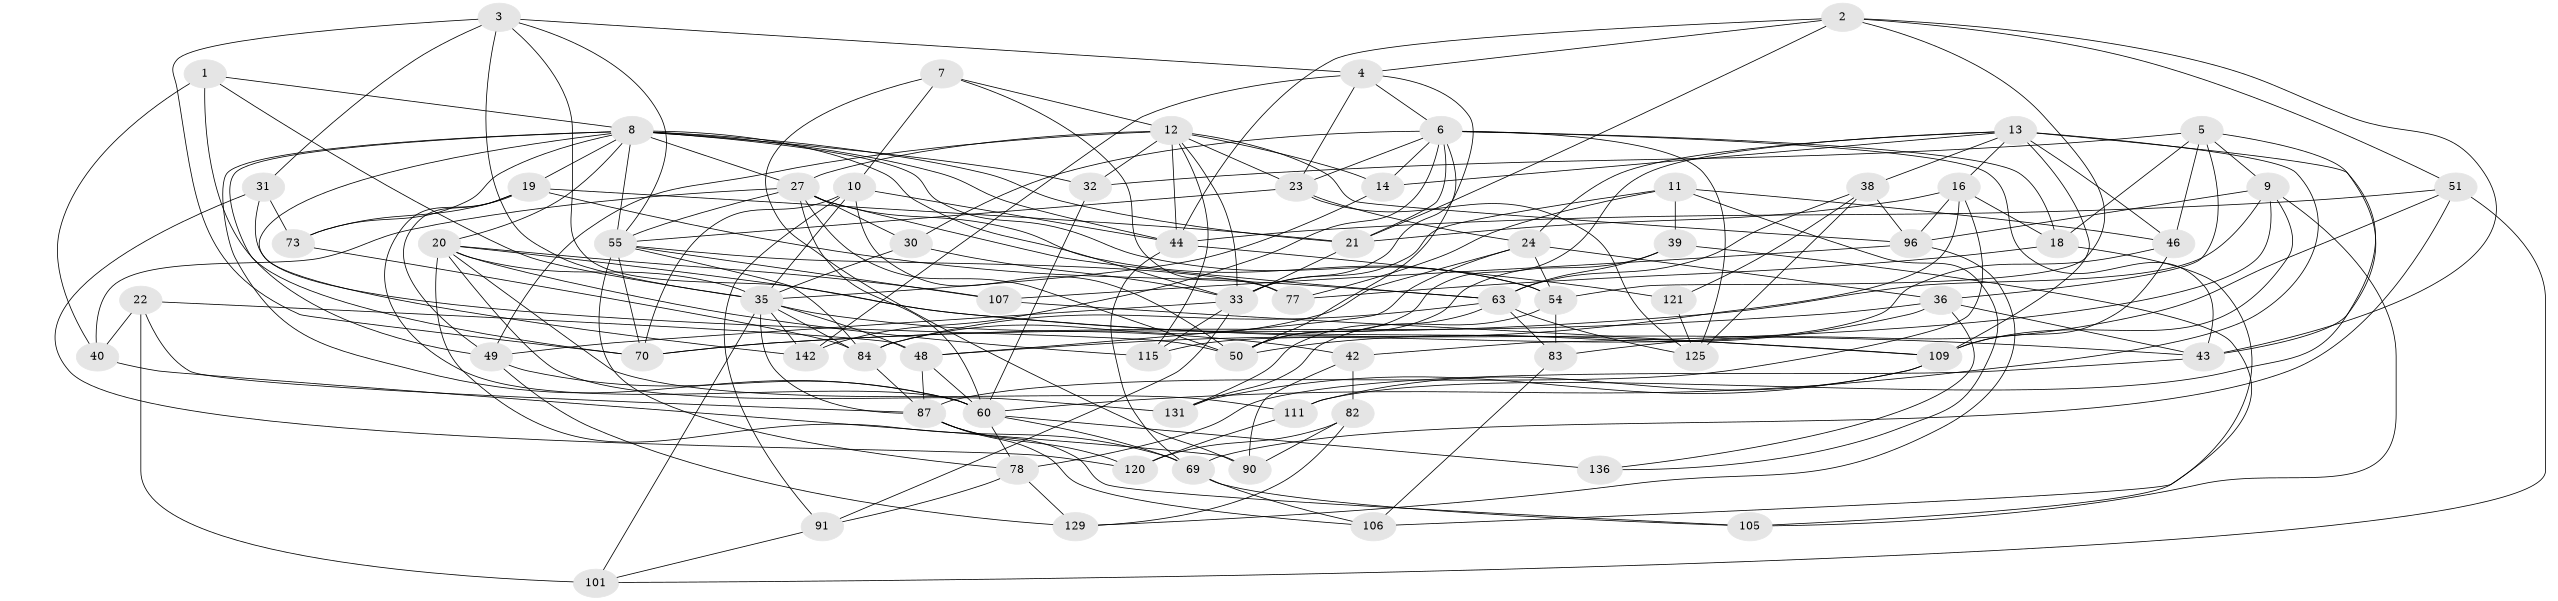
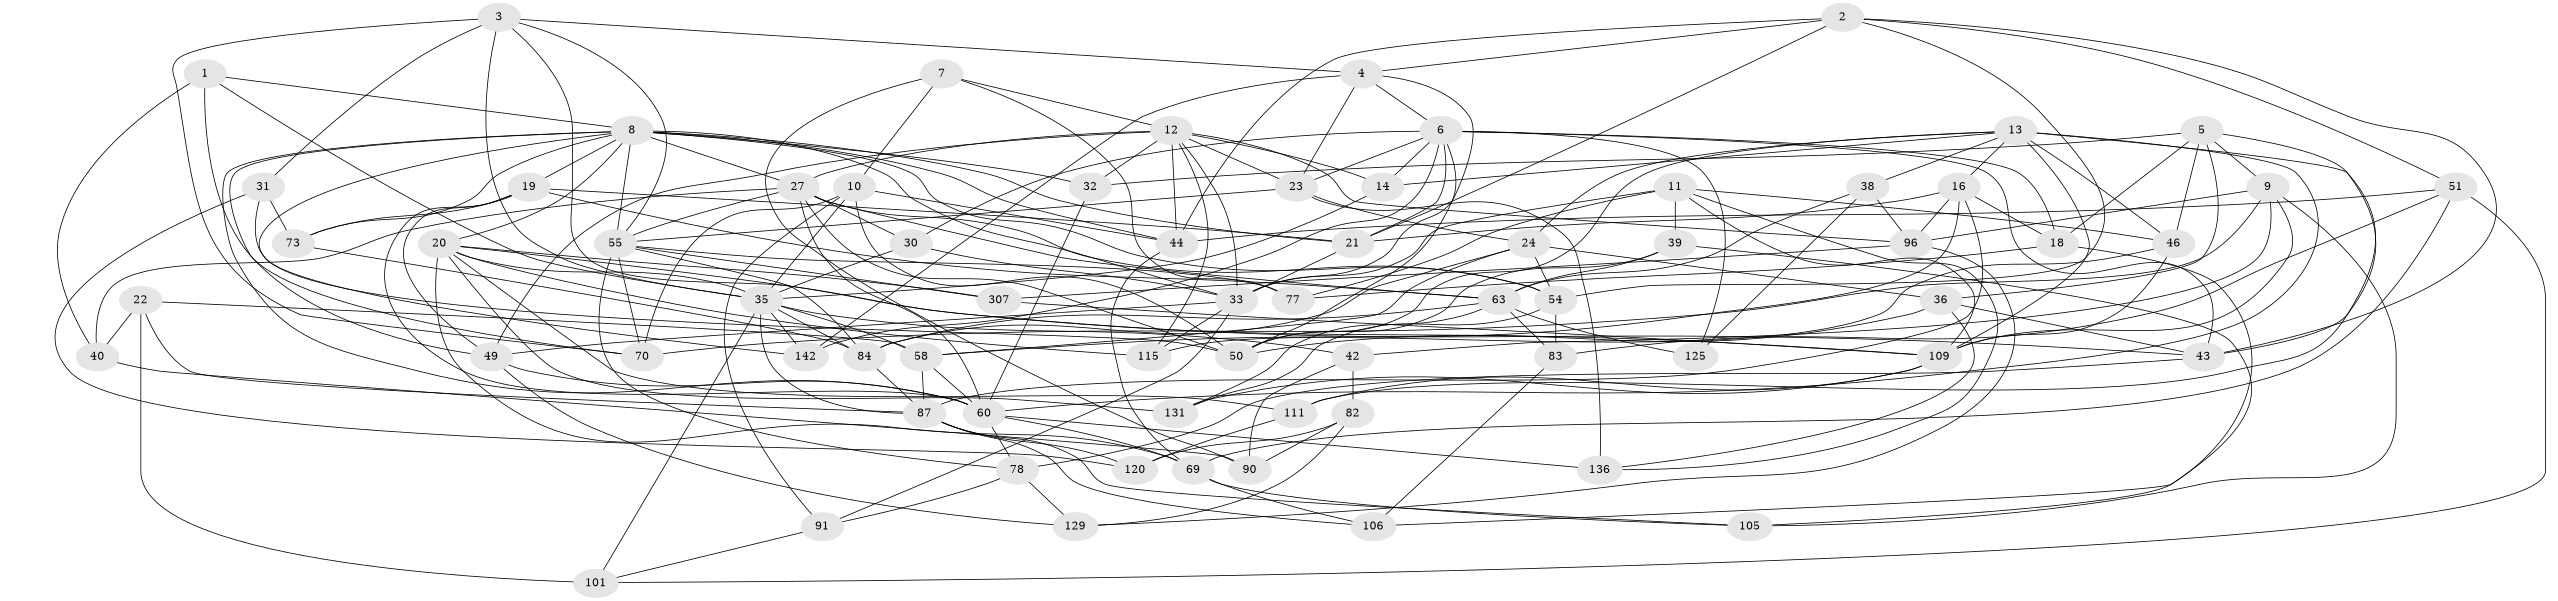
  graph {
    node [color=gray90 style=filled]
    8 [super="+37+47"]
    21 [super="+79"]
    44 [super="+94"]
    54 [super="+123"]
    55 [super="+95+88"]
    70 [super="+92"]
    33 [super="+89+138+76"]
    142
    32
    19 [super="+110+56"]
    20 [super="+99+48"]
    27 [super="+66+28+117"]
    60 [super="+127+98"]
    73
    1
    35 [super="+74"]
    40
    49 [super="+52"]
    42
-   58 [super="+135" label=48]
+   58 [super="+135"]
    87 [super="+141+113"]
    101
    84 [super="+112"]
    90
    129
    2 [super="+25"]
    4 [super="+61"]
    43 [super="+45"]
    51 [super="+97"]
    6 [super="+71+72+15"]
    23 [super="+59"]
    78 [super="+103"]
    69 [super="+102"]
-   121
    83 [super="+104"]
    131
    3 [super="+67"]
    31
    109 [super="+118+116"]
    50 [super="+65+75"]
    120
    77 [super="+132"]
-   107
+   107 [label=307]
    111
    18 [super="+57"]
    14 [super="+81"]
    30
    125 [super="+144"]
    136
    24 [super="+122"]
    91
    115
    5 [super="+29"]
    9 [super="+134"]
    36 [super="+86"]
    46 [super="+80"]
    96 [super="+100"]
    105
    106
    10 [super="+64"]
    7
    12 [super="+41+139"]
    63 [super="+108+68"]
    82
    11 [super="+140"]
    39
    13 [super="+17"]
    16 [super="+34"]
    38 [super="+62"]
    22
    8 -- 21
    8 -- 44
    8 -- 54
    8 -- 55
    8 -- 70
    8 -- 33
    8 -- 142
    8 -- 32
    8 -- 19
    8 -- 20
    8 -- 27
    8 -- 60
    8 -- 73
    21 -- 33
    44 -- 69
-   44 -- 121
    54 -- 83
    54 -- 131
    55 -- 70
    55 -- 84
    55 -- 78 [weight=2]
    55 -- 77
    55 -- 107
    33 -- 49
    33 -- 91
    33 -- 115
    32 -- 60
    19 -- 21
    19 -- 60
    19 -- 73
    19 -- 49
    19 -- 63
    20 -- 35
    20 -- 43
    20 -- 69
    20 -- 131
    20 -- 107
    20 -- 111
    20 -- 115
    27 -- 54
    27 -- 55
    27 -- 60
    27 -- 40
    27 -- 50 [weight=2]
    27 -- 30
    27 -- 63
    60 -- 78
    60 -- 69
    60 -- 136
    73 -- 84
    1 -- 8
    1 -- 35
    1 -- 40
    1 -- 49
    35 -- 142
    35 -- 42
    35 -- 58
    35 -- 87
    35 -- 101
    35 -- 84
    40 -- 90
    49 -- 60
    49 -- 129
    42 -- 90
    42 -- 82
    58 -- 60
    58 -- 87
    87 -- 120
    87 -- 105
    87 -- 106
    84 -- 87
    2 -- 21
    2 -- 44
    2 -- 54
    2 -- 4
    2 -- 43
    2 -- 51
    4 -- 33
    4 -- 142
    4 -- 6
    4 -- 23
    43 -- 78
    51 -- 44
    51 -- 101
    51 -- 69
    51 -- 83 [weight=2]
    6 -- 21
    6 -- 142
    6 -- 43
    6 -- 23
    6 -- 50
    6 -- 18
    6 -- 14
    6 -- 30
    6 -- 125
    23 -- 55
-   23 -- 125
+   23 -- 136
    23 -- 24
    78 -- 129
    78 -- 91
    69 -- 105
    69 -- 106
-   121 -- 125
    83 -- 106
    3 -- 55
    3 -- 70
    3 -- 35
    3 -- 4
    3 -- 31
    3 -- 109
    31 -- 73
    31 -- 50
    31 -- 120
    109 -- 131
    109 -- 111
    107 -- 109
    111 -- 120
    18 -- 77 [weight=2]
    18 -- 106
    14 -- 35
    30 -- 33
    30 -- 35
    24 -- 54
    24 -- 58
    24 -- 84
    24 -- 36
    91 -- 101
    5 -- 32
    5 -- 43
    5 -- 18
    5 -- 9
    5 -- 36
    5 -- 46
    9 -- 70
    9 -- 42
    9 -- 109
    9 -- 96
    9 -- 105
-   36 -- 70
    36 -- 43
    36 -- 50
    36 -- 136
    46 -- 109
    46 -- 115
    96 -- 129
    96 -- 107
    10 -- 44
    10 -- 70
    10 -- 35
    10 -- 50
    10 -- 91
    7 -- 90
    7 -- 77
    7 -- 10
    7 -- 12
    12 -- 44
    12 -- 33
    12 -- 32
    12 -- 27
    12 -- 49
    12 -- 23
    12 -- 14
    12 -- 115
    12 -- 96
    63 -- 84
    63 -- 83
    63 -- 131
    63 -- 125
    82 -- 90
    82 -- 129
    82 -- 120
    11 -- 33
+   11 -- 109
    11 -- 77
    11 -- 136
    11 -- 46
    11 -- 39
    39 -- 50
    39 -- 105
    39 -- 63
    13 -- 60
    13 -- 109
    13 -- 50
    13 -- 111
    13 -- 14
    13 -- 24
    13 -- 46 [weight=2]
    13 -- 16
    13 -- 38
    16 -- 21
    16 -- 58
    16 -- 87
    16 -- 18
    16 -- 96
-   38 -- 121
    38 -- 125 [weight=2]
    38 -- 96
    38 -- 63
    22 -- 40
    22 -- 58
    22 -- 87
    22 -- 101
  }
